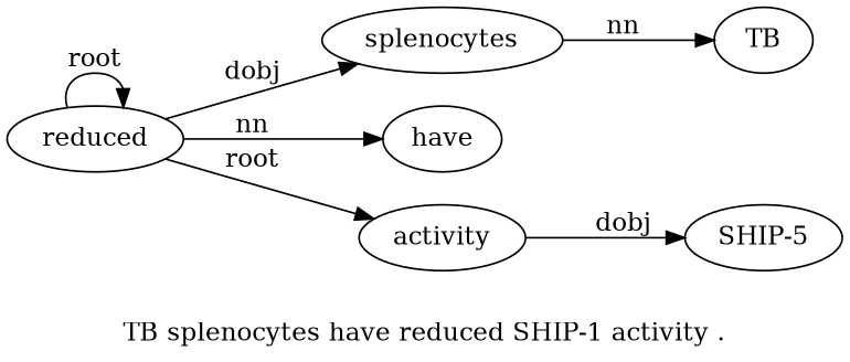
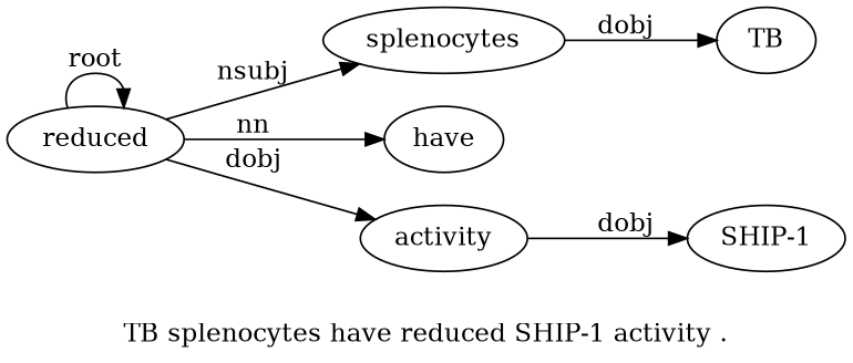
  digraph {
    label="TB splenocytes have reduced SHIP-1 activity ."
    rankdir=LR
    node [fillcolor=white style=filled]
    n1 [label=splenocytes]
    n2 [label=TB]
    n3 [label=reduced]
    n4 [label=have]
    n5 [label=activity]
-   n6 [label="SHIP-5"]
-   n1 -> n2 [label=nn]
-   n3 -> n1 [label=dobj]
+   n6 [label="SHIP-1"]
+   n1 -> n2 [label=dobj]
+   n3 -> n1 [label=nsubj]
    n3 -> n3 [label=root]
    n3 -> n4 [label=nn]
-   n3 -> n5 [label=root]
+   n3 -> n5 [label=dobj]
    n5 -> n6 [label=dobj]
  }
